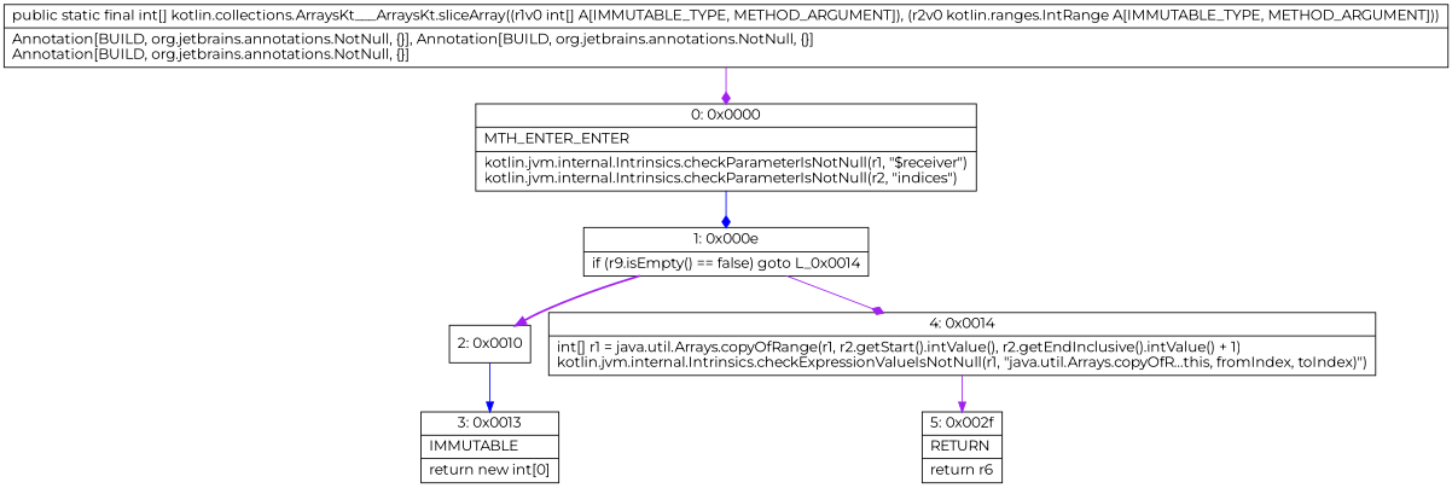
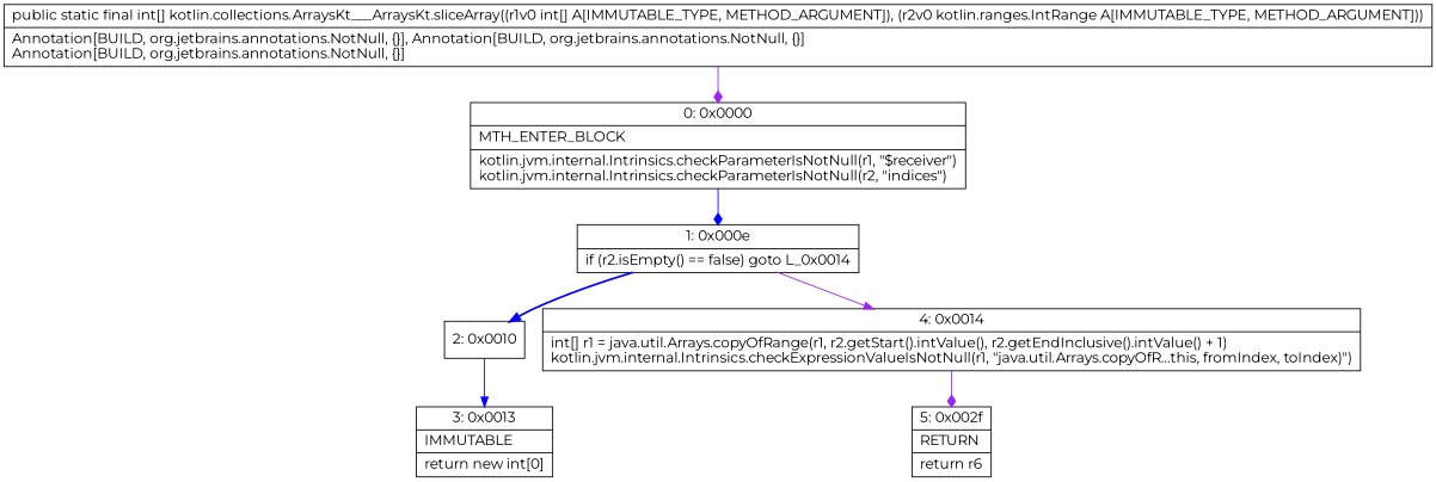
  digraph {
    fontname=Montserrat
    node [fontname=Montserrat shape=record]
    edge [arrowhead=normal color=blue fontname=Montserrat style=solid]
-   n1 [label="{0\:\ 0x0000|MTH_ENTER_ENTER\l|kotlin.jvm.internal.Intrinsics.checkParameterIsNotNull(r1, \"$receiver\")\lkotlin.jvm.internal.Intrinsics.checkParameterIsNotNull(r2, \"indices\")\l}"]
-   n2 [label="{1\:\ 0x000e|if (r9.isEmpty() == false) goto L_0x0014\l}"]
+   n1 [label="{0\:\ 0x0000|MTH_ENTER_BLOCK\l|kotlin.jvm.internal.Intrinsics.checkParameterIsNotNull(r1, \"$receiver\")\lkotlin.jvm.internal.Intrinsics.checkParameterIsNotNull(r2, \"indices\")\l}"]
+   n2 [label="{1\:\ 0x000e|if (r2.isEmpty() == false) goto L_0x0014\l}"]
    n3 [label="{2\:\ 0x0010}"]
    n4 [label="{4\:\ 0x0014|int[] r1 = java.util.Arrays.copyOfRange(r1, r2.getStart().intValue(), r2.getEndInclusive().intValue() + 1)\lkotlin.jvm.internal.Intrinsics.checkExpressionValueIsNotNull(r1, \"java.util.Arrays.copyOfR…this, fromIndex, toIndex)\")\l}"]
    n5 [label="{3\:\ 0x0013|IMMUTABLE\l|return new int[0]\l}"]
    n6 [label="{5\:\ 0x002f|RETURN\l|return r6\l}"]
    n7 [label="{public static final int[] kotlin.collections.ArraysKt___ArraysKt.sliceArray((r1v0 int[] A[IMMUTABLE_TYPE, METHOD_ARGUMENT]), (r2v0 kotlin.ranges.IntRange A[IMMUTABLE_TYPE, METHOD_ARGUMENT]))  | Annotation[BUILD, org.jetbrains.annotations.NotNull, \{\}], Annotation[BUILD, org.jetbrains.annotations.NotNull, \{\}]\lAnnotation[BUILD, org.jetbrains.annotations.NotNull, \{\}]\l}"]
    n1 -> n2 [arrowhead=diamond]
-   n2 -> n3 [color=purple style=bold]
-   n2 -> n4 [arrowhead=diamond color=purple]
+   n2 -> n3 [style=bold]
+   n2 -> n4 [color=purple]
    n3 -> n5
-   n4 -> n6 [color=purple]
+   n4 -> n6 [arrowhead=diamond color=purple]
    n7 -> n1 [arrowhead=diamond color=purple]
  }
